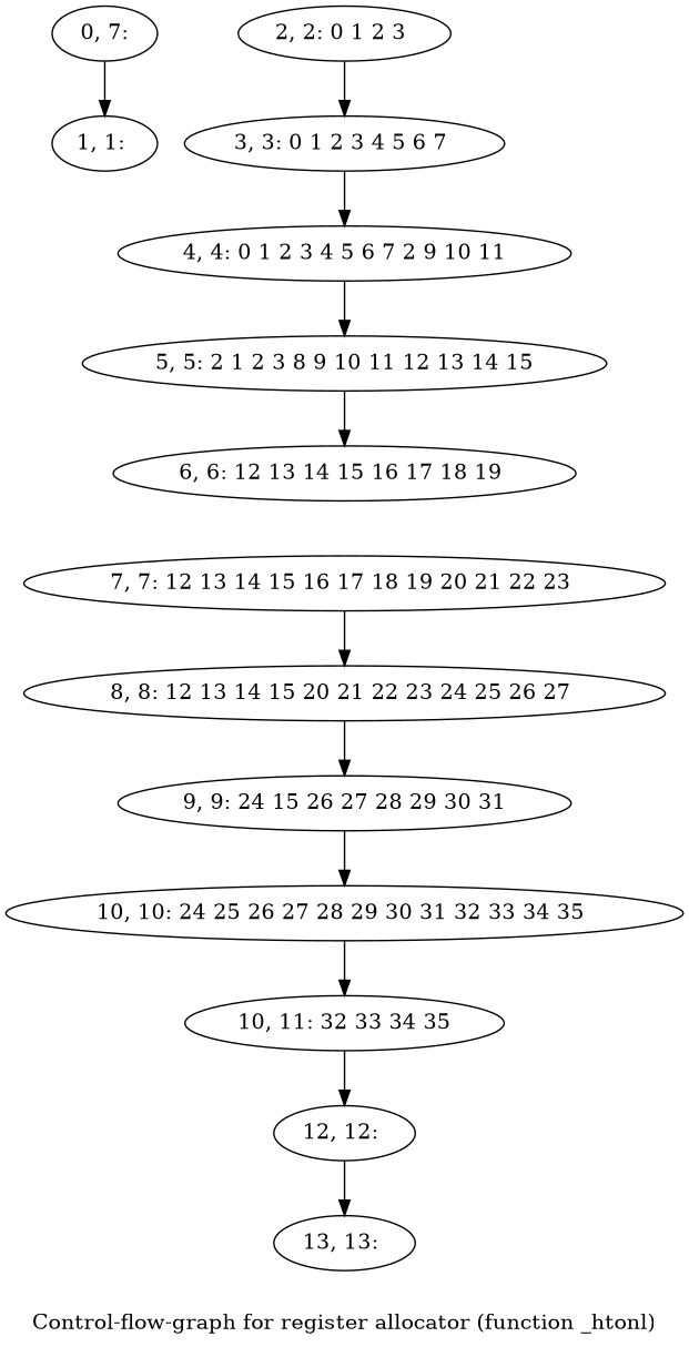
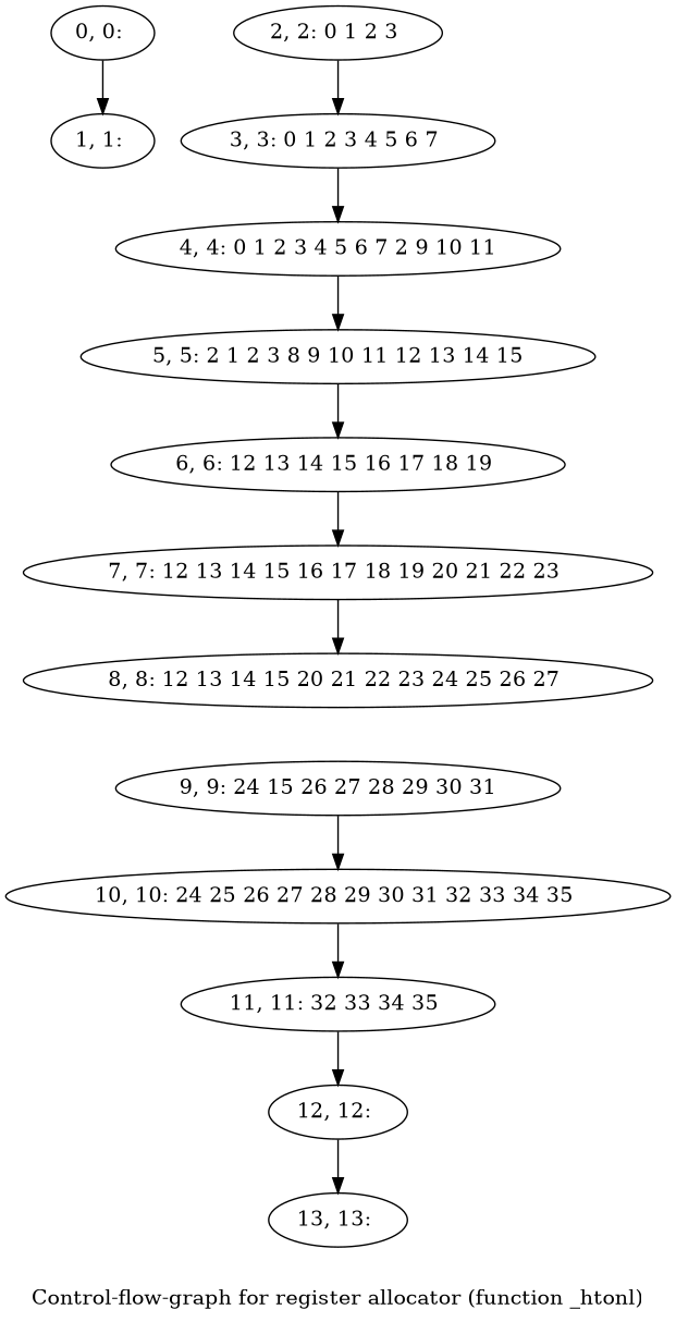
  digraph {
    label="Control-flow-graph for register allocator (function _htonl)"
-   n1 [label="0, 7:"]
+   n1 [label="0, 0: "]
    n2 [label="1, 1: "]
    n3 [label="2, 2: 0 1 2 3 "]
    n4 [label="3, 3: 0 1 2 3 4 5 6 7 "]
    n5 [label="4, 4: 0 1 2 3 4 5 6 7 2 9 10 11"]
    n6 [label="5, 5: 2 1 2 3 8 9 10 11 12 13 14 15"]
    n7 [label="6, 6: 12 13 14 15 16 17 18 19 "]
    n8 [label="7, 7: 12 13 14 15 16 17 18 19 20 21 22 23 "]
    n9 [label="8, 8: 12 13 14 15 20 21 22 23 24 25 26 27 "]
    n10 [label="9, 9: 24 15 26 27 28 29 30 31"]
    n11 [label="10, 10: 24 25 26 27 28 29 30 31 32 33 34 35 "]
-   n12 [label="10, 11: 32 33 34 35"]
+   n12 [label="11, 11: 32 33 34 35 "]
    n13 [label="12, 12: "]
    n14 [label="13, 13: "]
    n1 -> n2
    n3 -> n4
    n4 -> n5
    n5 -> n6
    n6 -> n7
+   n7 -> n8
    n8 -> n9
-   n9 -> n10
    n10 -> n11
    n11 -> n12
    n12 -> n13
    n13 -> n14
  }
